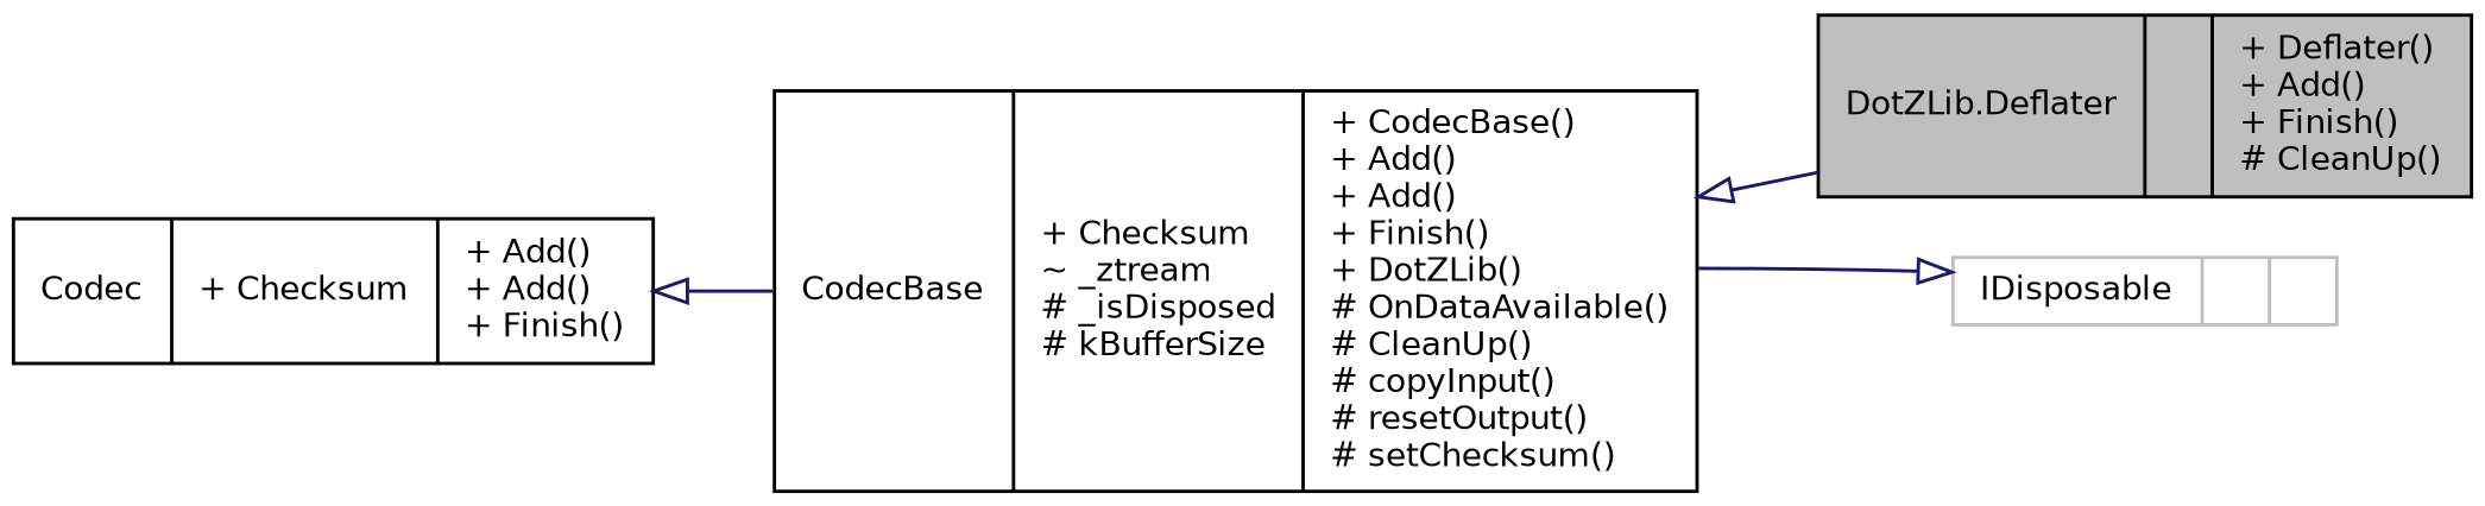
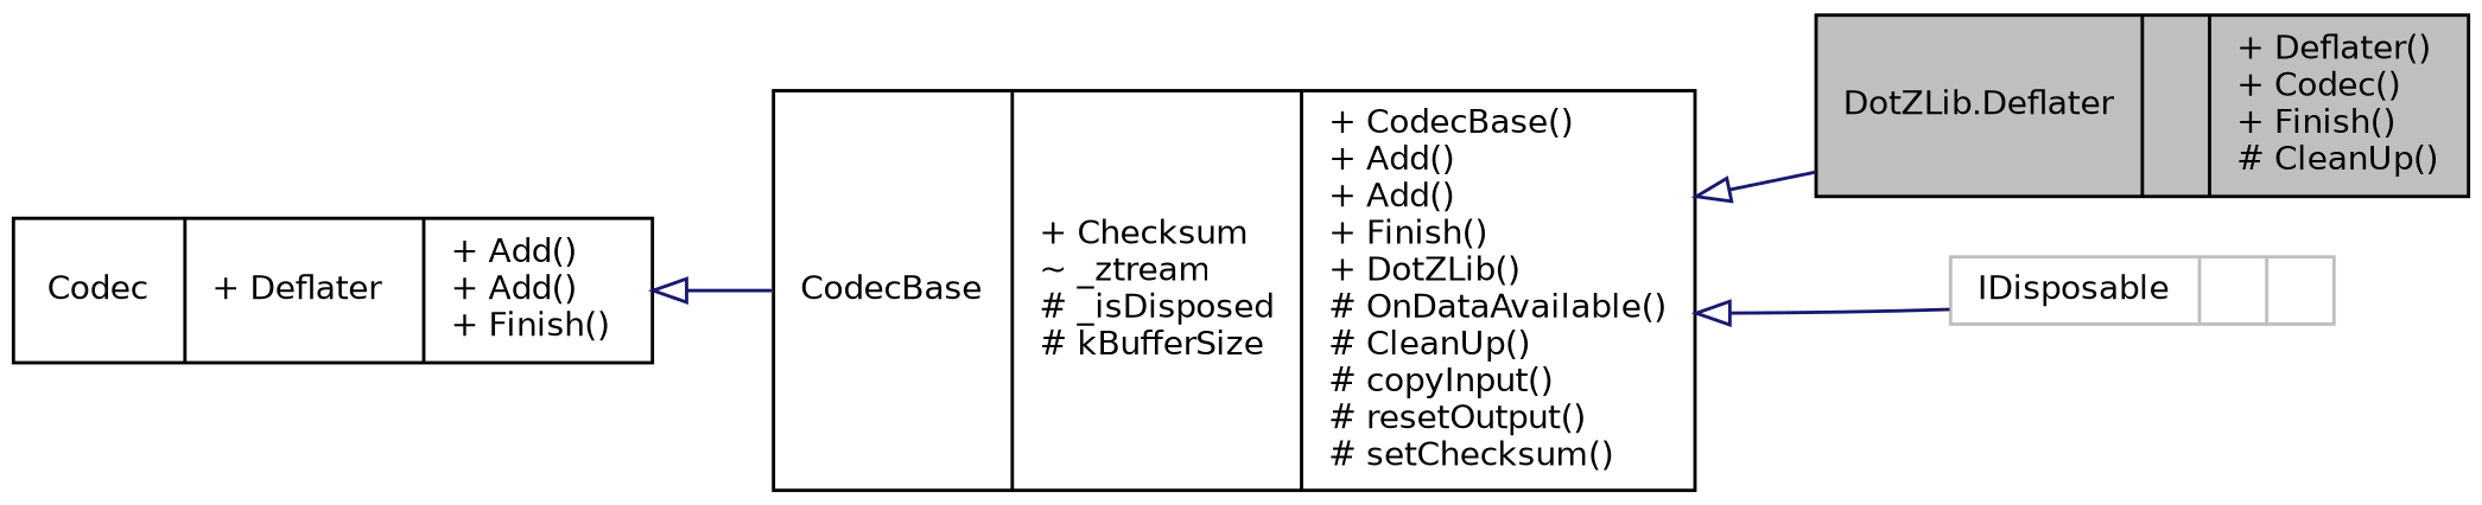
  digraph {
    rankdir=LR
    node [color=black fillcolor=white fontname=Helvetica fontsize=10 shape=record style=filled]
    edge [arrowtail=onormal color=midnightblue dir=back fontname=Helvetica fontsize=10 labelfontname=Helvetica labelfontsize=10 style=solid]
-   n1 [fillcolor=grey75 fontcolor=black height=0.2 label="{DotZLib.Deflater\n||+ Deflater()\l+ Add()\l+ Finish()\l# CleanUp()\l}" width=0.4]
+   n1 [fillcolor=grey75 fontcolor=black height=0.2 label="{DotZLib.Deflater\n||+ Deflater()\l+ Codec()\l+ Finish()\l# CleanUp()\l}" width=0.4]
    n2 [height=0.2 label="{CodecBase\n|+ Checksum\l~ _ztream\l# _isDisposed\l# kBufferSize\l|+ CodecBase()\l+ Add()\l+ Add()\l+ Finish()\l+ DotZLib()\l# OnDataAvailable()\l# CleanUp()\l# copyInput()\l# resetOutput()\l# setChecksum()\l}" width=0.4]
-   n3 [height=0.2 label="{Codec\n|+ Checksum\l|+ Add()\l+ Add()\l+ Finish()\l}" width=0.4]
+   n3 [height=0.2 label="{Codec\n|+ Deflater\l|+ Add()\l+ Add()\l+ Finish()\l}" width=0.4]
    n4 [color=grey75 height=0.2 label="{IDisposable\n||}" width=0.4]
    n2 -> n1
    n3 -> n2
-   n4 -> n2
+   n2 -> n4
  }
